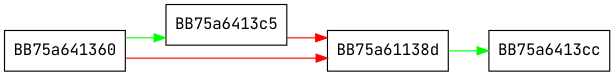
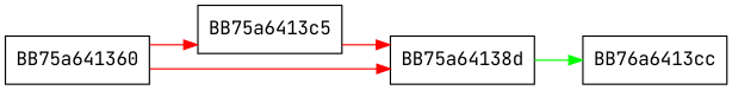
  digraph {
    fontname="JetBrains Mono"
    rankdir=LR
    splines=ortho
    node [fontname="JetBrains Mono" shape=box]
    edge [color=green fontname="JetBrains Mono"]
    BB75a641360
    BB75a6413c5
-   BB75a64138d [label=BB75a61138d]
-   BB75a6413cc
-   BB75a641360 -> BB75a6413c5
+   BB75a64138d
+   BB75a6413cc [label=BB76a6413cc]
+   BB75a641360 -> BB75a6413c5 [color=red]
    BB75a641360 -> BB75a64138d [color=red]
    BB75a6413c5 -> BB75a64138d [color=red]
    BB75a64138d -> BB75a6413cc
  }
